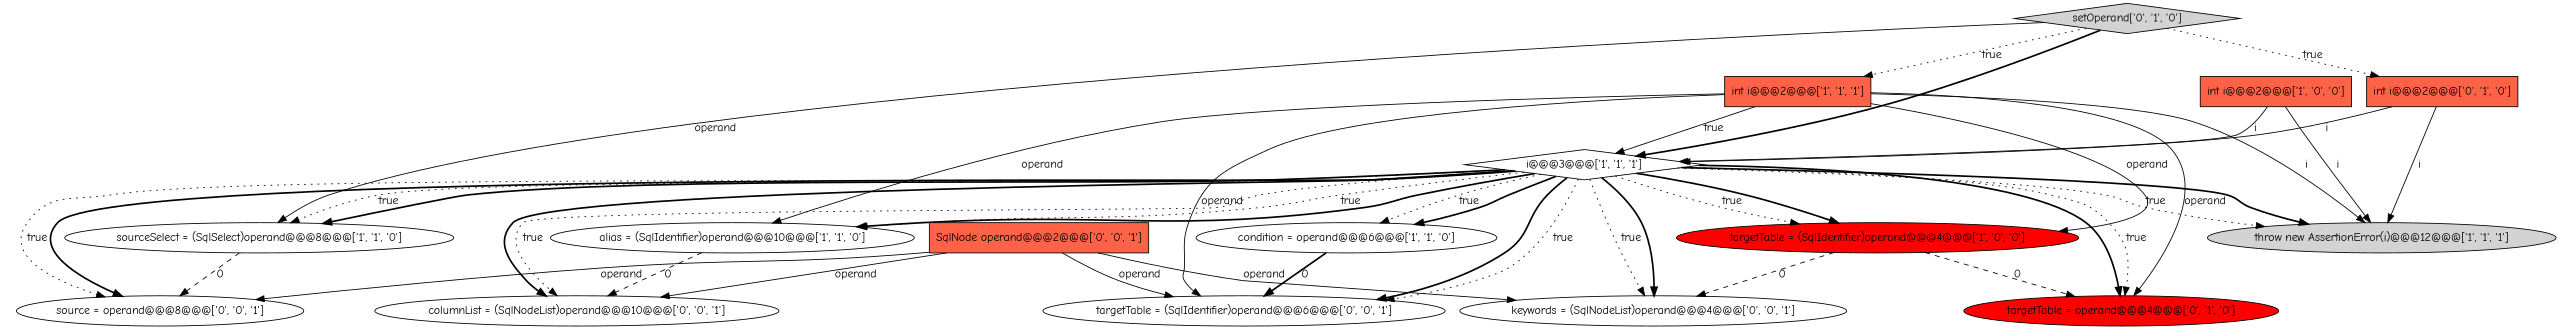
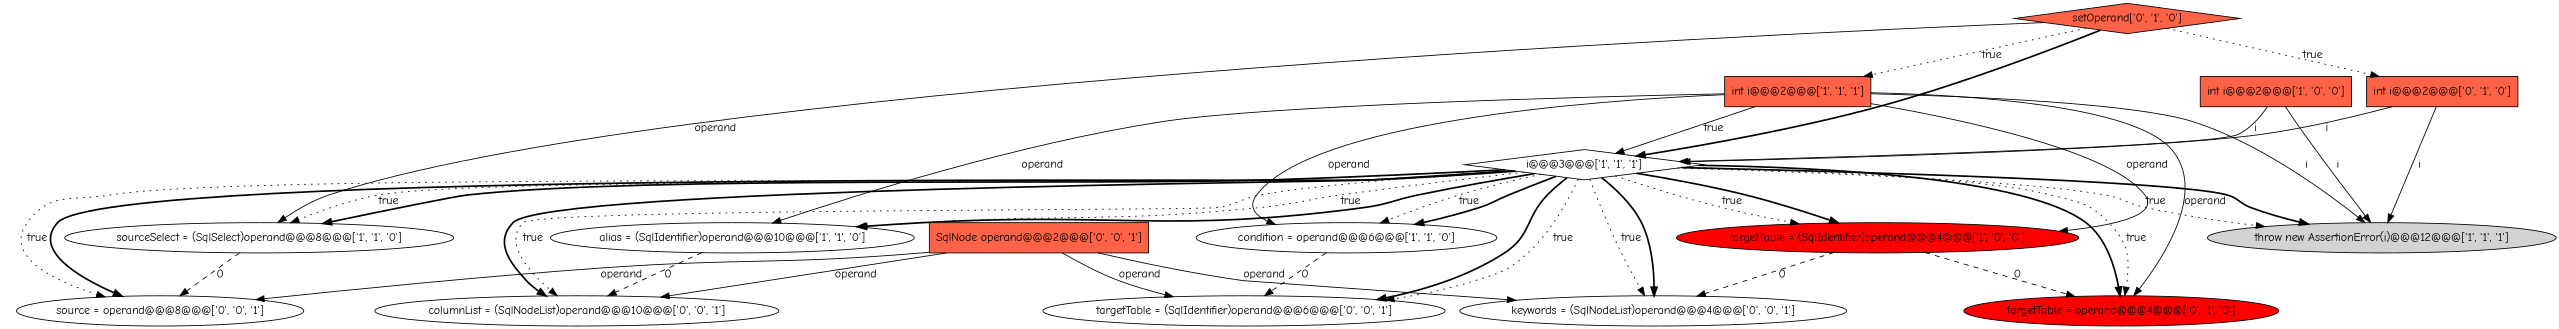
  digraph {
    fontname="Comic Neue"
    node [fillcolor=white fontname="Comic Neue" shape=ellipse style=filled]
    edge [fontname="Comic Neue" style=solid]
    n1 [label="condition = operand@@@6@@@['1', '1', '0']"]
    n2 [label="targetTable = (SqlIdentifier)operand@@@6@@@['0', '0', '1']"]
-   n3 [fillcolor=lightgray label="setOperand['0', '1', '0']" shape=diamond]
+   n3 [fillcolor=tomato label="setOperand['0', '1', '0']" shape=diamond]
    n4 [label="i@@@3@@@['1', '1', '1']" shape=diamond]
    n5 [fillcolor=tomato label="int i@@@2@@@['1', '1', '1']" shape=box]
    n6 [fillcolor=tomato label="int i@@@2@@@['0', '1', '0']" shape=box]
    n7 [label="sourceSelect = (SqlSelect)operand@@@8@@@['1', '1', '0']"]
    n8 [label="keywords = (SqlNodeList)operand@@@4@@@['0', '0', '1']"]
    n9 [label="columnList = (SqlNodeList)operand@@@10@@@['0', '0', '1']"]
    n10 [label="source = operand@@@8@@@['0', '0', '1']"]
    n11 [fillcolor=red label="targetTable = (SqlIdentifier)operand@@@4@@@['1', '0', '0']"]
    n12 [fillcolor=red label="targetTable = operand@@@4@@@['0', '1', '0']"]
    n13 [fillcolor=lightgray label="throw new AssertionError(i)@@@12@@@['1', '1', '1']"]
    n14 [label="alias = (SqlIdentifier)operand@@@10@@@['1', '1', '0']"]
    n15 [fillcolor=tomato label="SqlNode operand@@@2@@@['0', '0', '1']" shape=box]
    n16 [fillcolor=tomato label="int i@@@2@@@['1', '0', '0']" shape=box]
-   n1 -> n2 [label=0 style=bold]
+   n1 -> n2 [label=0 style=dashed]
    n3 -> n4 [style=bold]
    n3 -> n5 [label=true style=dotted]
    n3 -> n6 [label=true style=dotted]
    n3 -> n7 [label=operand]
    n4 -> n1 [label=true style=dotted]
    n4 -> n1 [style=bold]
    n4 -> n2 [style=bold]
    n4 -> n2 [label=true style=dotted]
    n4 -> n7 [style=bold]
    n4 -> n7 [label=true style=dotted]
    n4 -> n8 [label=true style=dotted]
    n4 -> n8 [style=bold]
    n4 -> n9 [label=true style=dotted]
    n4 -> n9 [style=bold]
    n4 -> n10 [style=bold]
    n4 -> n10 [label=true style=dotted]
    n4 -> n11 [style=bold]
    n4 -> n11 [label=true style=dotted]
    n4 -> n12 [style=bold]
    n4 -> n12 [label=true style=dotted]
    n4 -> n13 [label=true style=dotted]
    n4 -> n13 [style=bold]
    n4 -> n14 [style=bold]
    n4 -> n14 [label=true style=dotted]
-   n5 -> n2 [label=operand]
+   n5 -> n1 [label=operand]
    n5 -> n4 [label=true]
    n5 -> n11 [label=operand]
    n5 -> n12 [label=operand]
    n5 -> n13 [label=i]
    n5 -> n14 [label=operand]
    n6 -> n4 [label=i]
    n6 -> n13 [label=i]
    n7 -> n10 [label=0 style=dashed]
    n11 -> n8 [label=0 style=dashed]
    n11 -> n12 [label=0 style=dashed]
    n14 -> n9 [label=0 style=dashed]
    n15 -> n2 [label=operand]
    n15 -> n8 [label=operand]
    n15 -> n9 [label=operand]
    n15 -> n10 [label=operand]
    n16 -> n4 [label=i]
    n16 -> n13 [label=i]
  }
